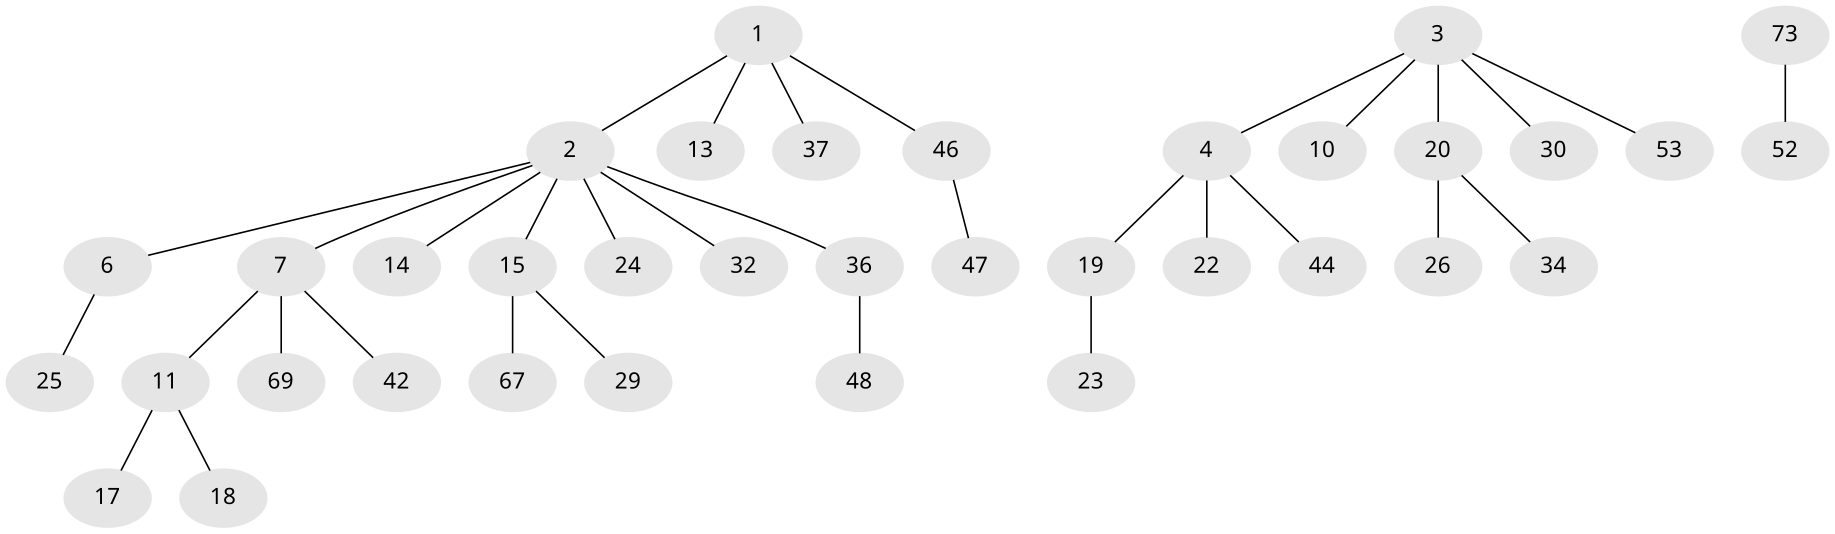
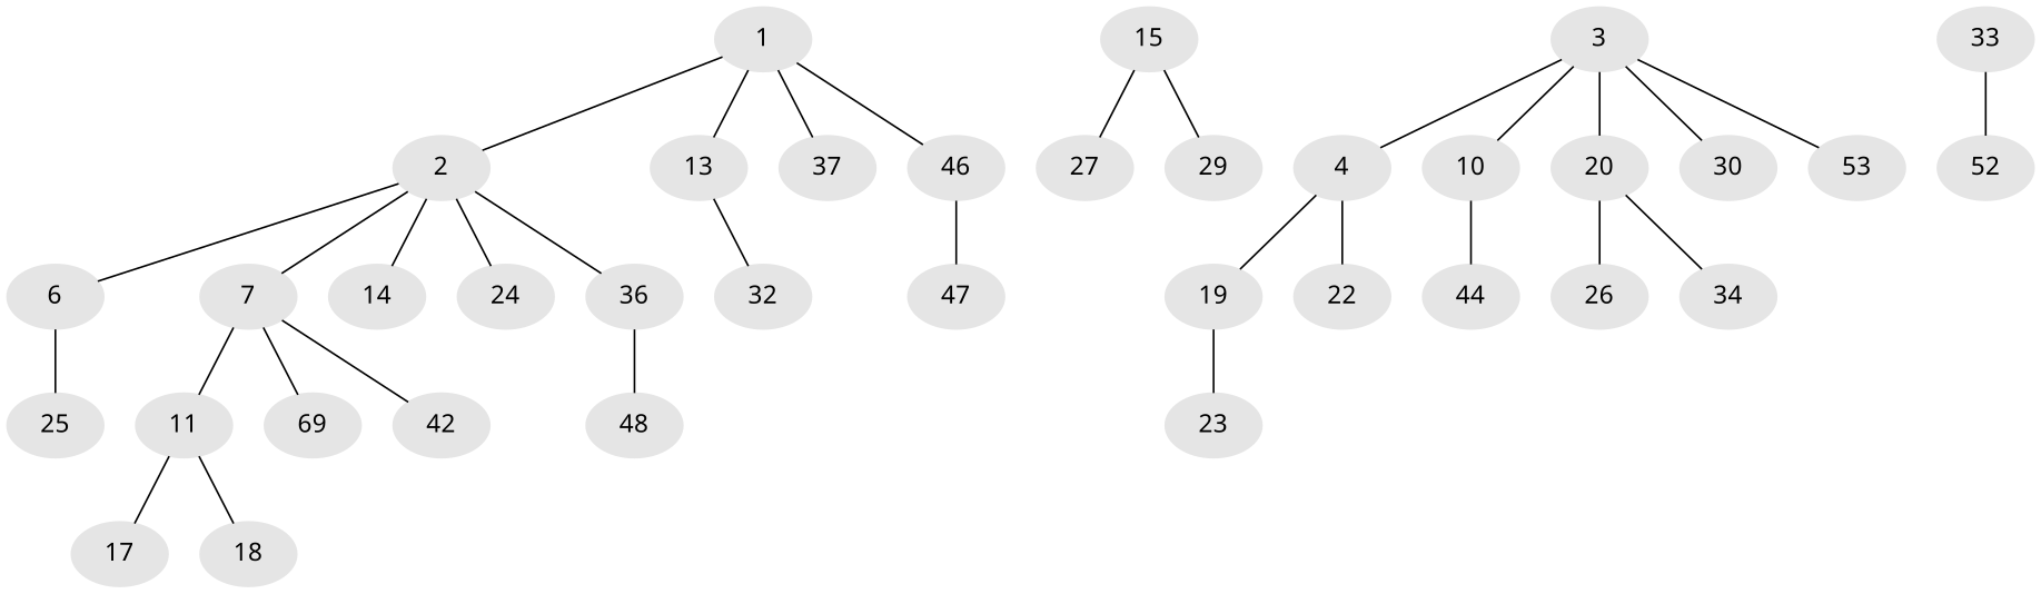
  graph {
    fontname="Noto Sans"
    node [color=gray90 fontname="Noto Sans" style=filled]
    edge [fontname="Noto Sans"]
    1 [super="+45"]
    2 [super="+5"]
    13 [super="+31"]
    37 [super="+54"]
    46
    6 [super="+8"]
    7 [super="+16"]
    14 [super="+35"]
    15 [super="+21"]
    24 [super="+50"]
    32
    36
    47 [super="+49"]
    3 [super="+9"]
    4 [super="+28"]
    10
    20
    30
    53
    25
    11 [super="+12"]
    n22 [label=69]
    42
-   27 [super="+38" label=67]
+   27 [super="+38"]
    29
    48
    19 [super="+40"]
    22
    44
    26 [super="+51"]
    34 [super="+43"]
    23
    17
    18 [super="+41"]
-   33 [label=73]
+   33
    52
    1 -- 2
    1 -- 13
    1 -- 37
    1 -- 46
    2 -- 6
    2 -- 7
    2 -- 14
-   2 -- 15
    2 -- 24
-   2 -- 32
+   13 -- 32
    2 -- 36
    46 -- 47
    6 -- 25
    7 -- 11
    7 -- n22
    7 -- 42
    15 -- 27
    15 -- 29
    36 -- 48
    3 -- 4
    3 -- 10
    3 -- 20
    3 -- 30
    3 -- 53
    4 -- 19
    4 -- 22
-   4 -- 44
+   10 -- 44
    20 -- 26
    20 -- 34
    11 -- 17
    11 -- 18
    19 -- 23
    33 -- 52
  }
